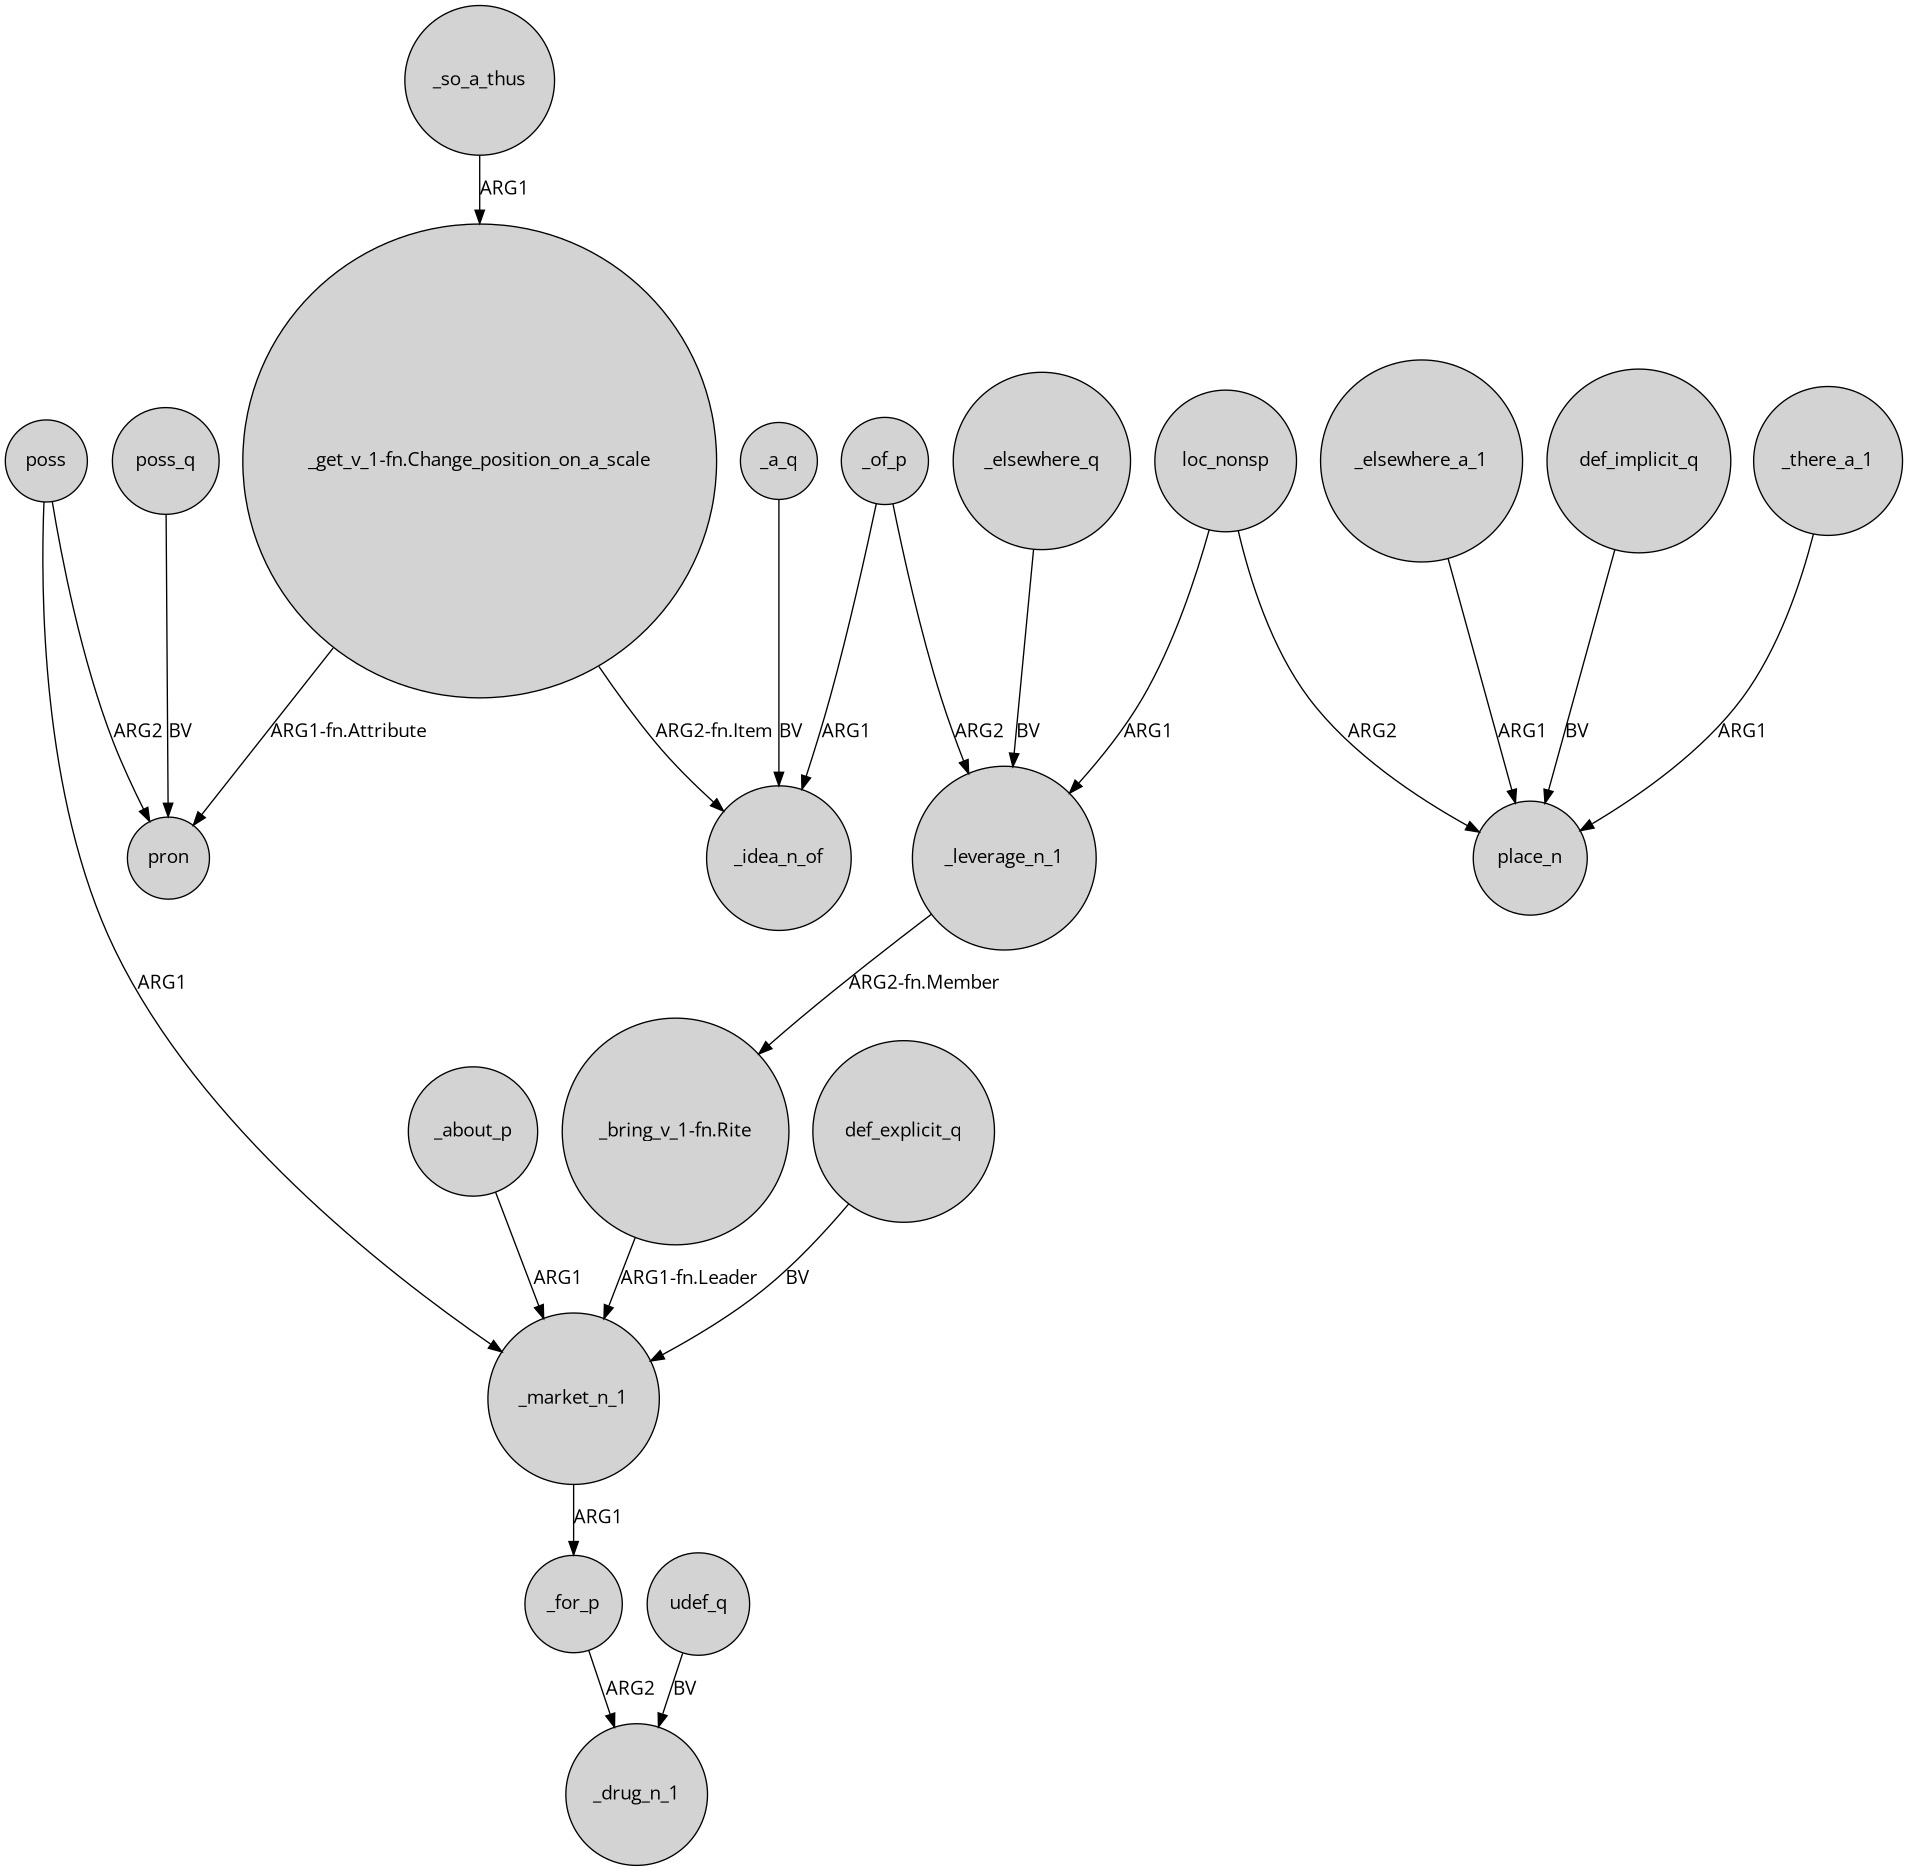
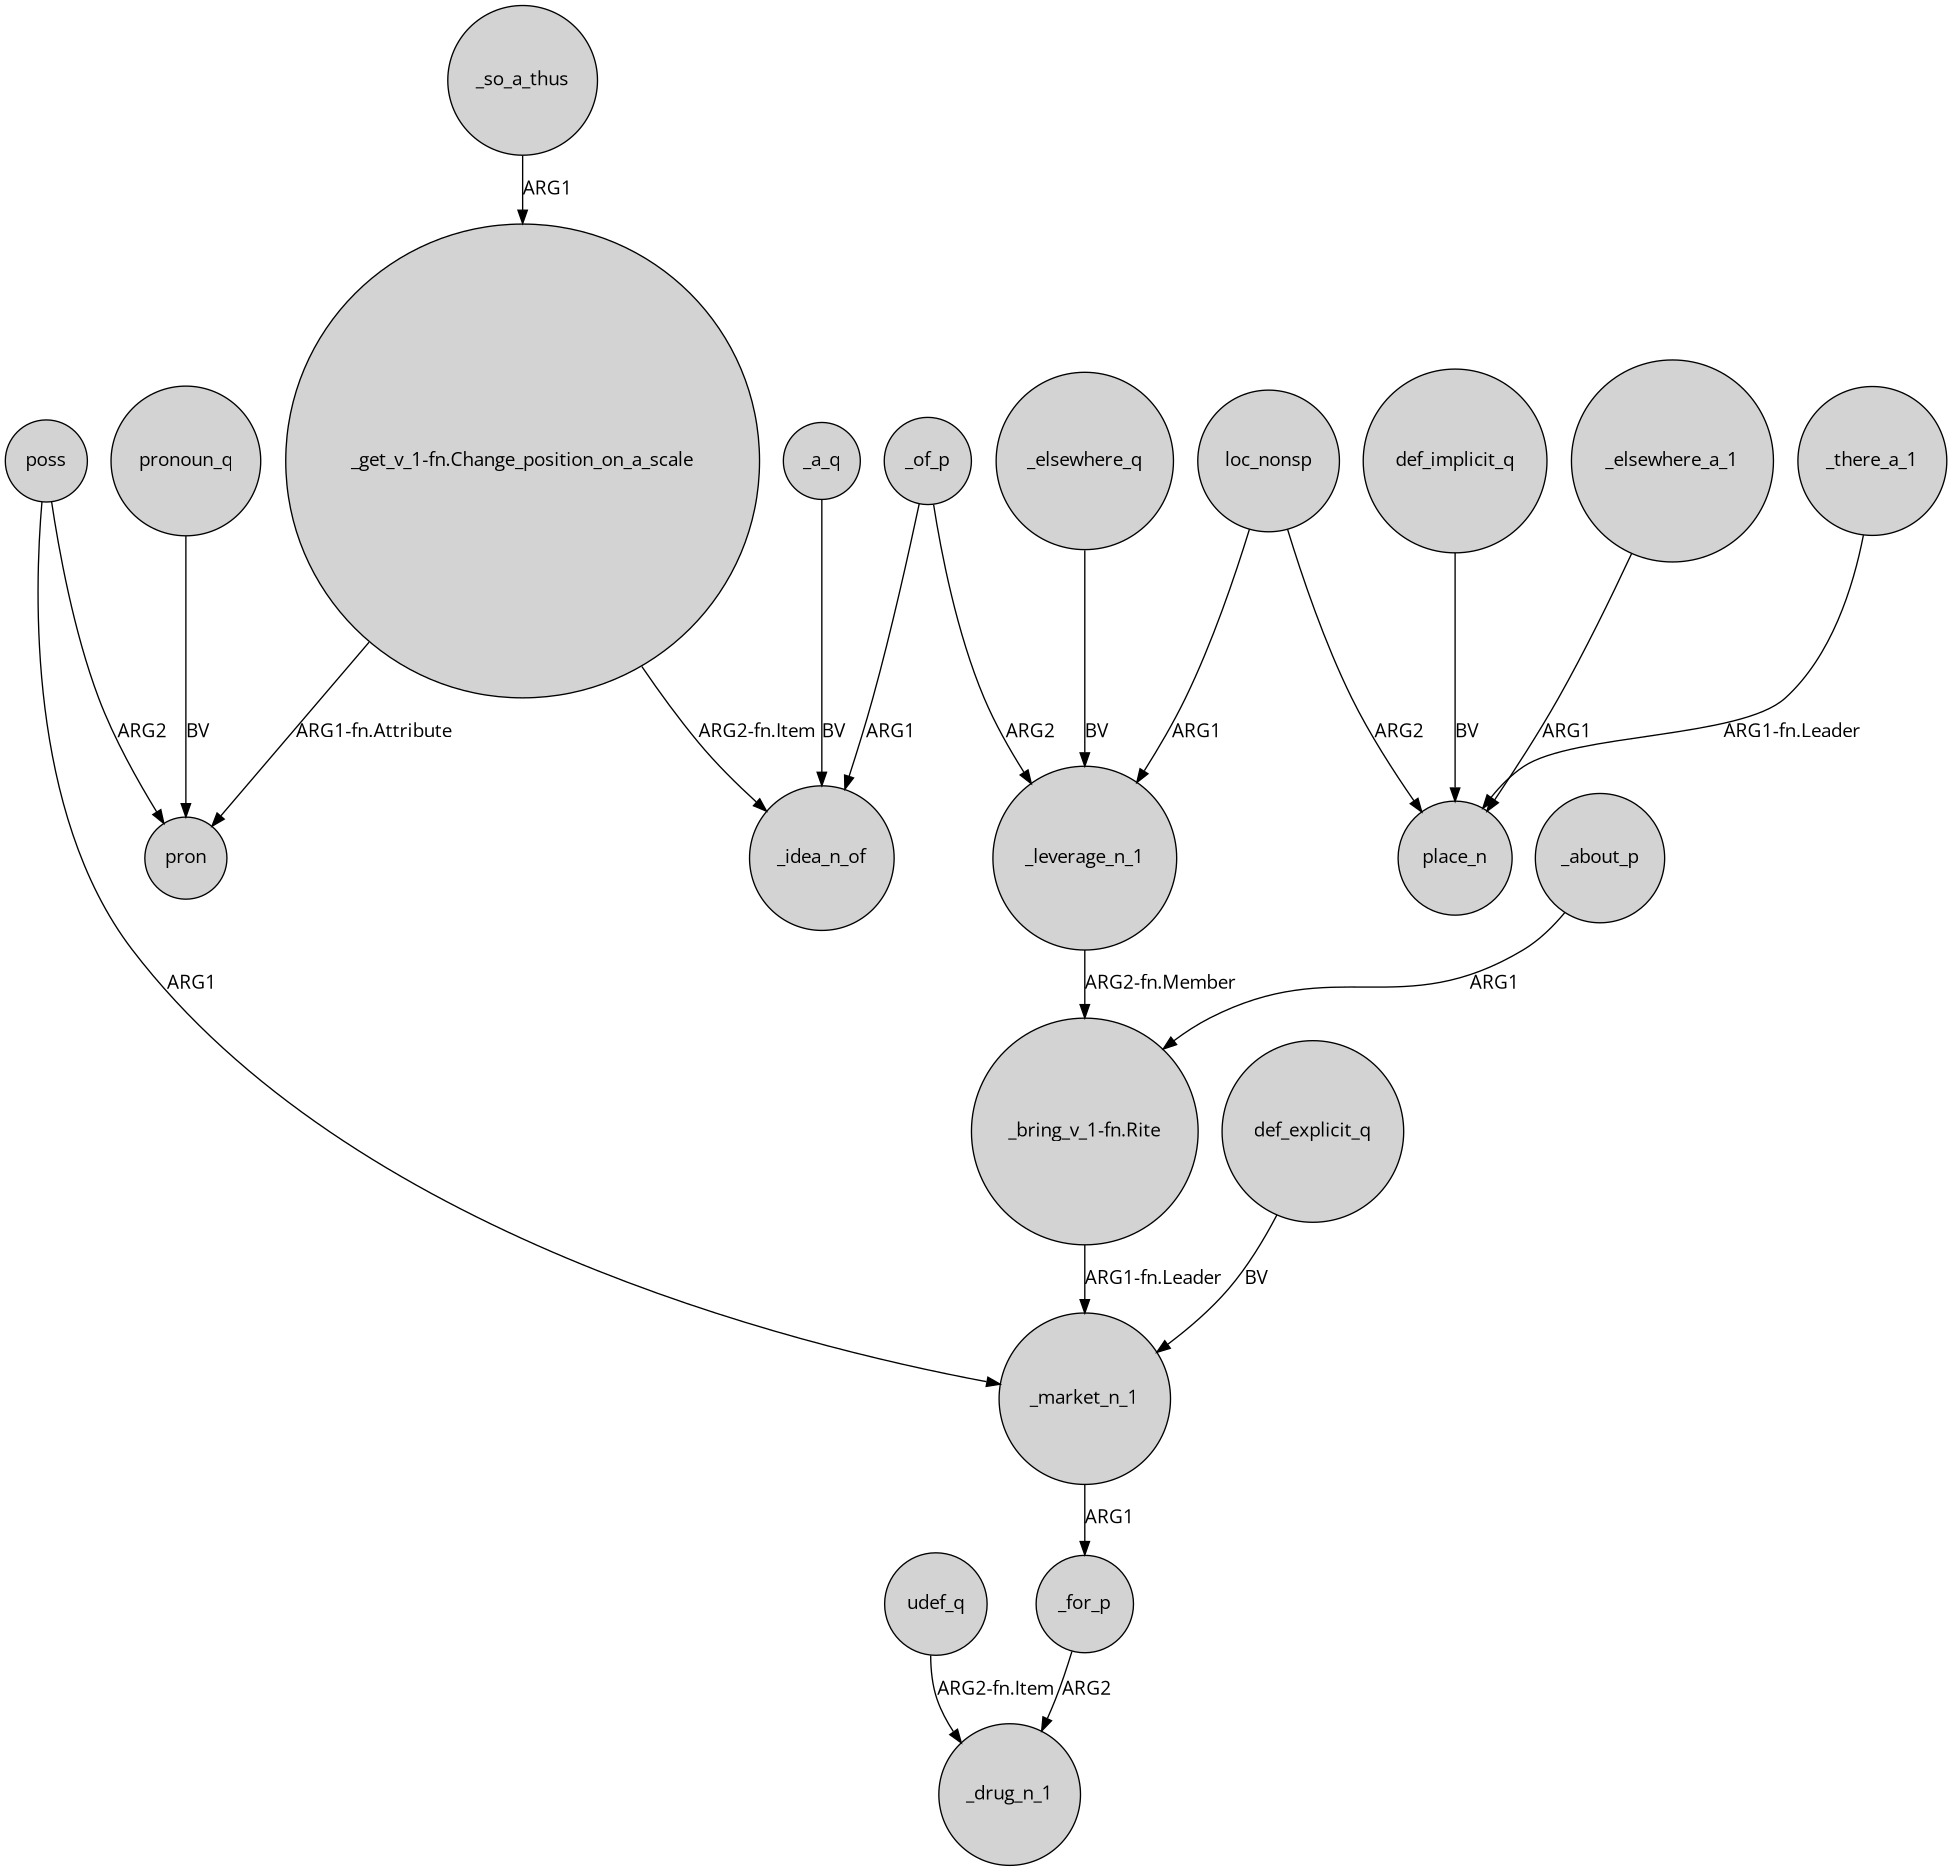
  digraph {
    fontname="Open Sans"
    node [fontname="Open Sans" shape=circle style=filled]
    edge [fontname="Open Sans"]
    "_bring_v_1-fn.Rite"
    _market_n_1
    _for_p
    _leverage_n_1
    _drug_n_1
    _of_p
    _idea_n_of
    _a_q
    def_implicit_q
    place_n
    _there_a_1
    _about_p
    _elsewhere_a_1
    udef_q
    loc_nonsp
    poss
    pron
    n18 [label=_elsewhere_q]
-   pronoun_q [label=poss_q]
+   pronoun_q
    _so_a_thus
    "_get_v_1-fn.Change_position_on_a_scale"
    def_explicit_q
    "_bring_v_1-fn.Rite" -> _market_n_1 [label="ARG1-fn.Leader"]
    _market_n_1 -> _for_p [label=ARG1]
    _for_p -> _drug_n_1 [label=ARG2]
    _leverage_n_1 -> "_bring_v_1-fn.Rite" [label="ARG2-fn.Member"]
    _of_p -> _leverage_n_1 [label=ARG2]
    _of_p -> _idea_n_of [label=ARG1]
    _a_q -> _idea_n_of [label=BV]
    def_implicit_q -> place_n [label=BV]
-   _there_a_1 -> place_n [label=ARG1]
-   _about_p -> _market_n_1 [label=ARG1]
+   _there_a_1 -> place_n [label="ARG1-fn.Leader"]
+   _about_p -> "_bring_v_1-fn.Rite" [label=ARG1]
    _elsewhere_a_1 -> place_n [label=ARG1]
-   udef_q -> _drug_n_1 [label=BV]
+   udef_q -> _drug_n_1 [label="ARG2-fn.Item"]
    loc_nonsp -> _leverage_n_1 [label=ARG1]
    loc_nonsp -> place_n [label=ARG2]
    poss -> _market_n_1 [label=ARG1]
    poss -> pron [label=ARG2]
    n18 -> _leverage_n_1 [label=BV]
    pronoun_q -> pron [label=BV]
    _so_a_thus -> "_get_v_1-fn.Change_position_on_a_scale" [label=ARG1]
    "_get_v_1-fn.Change_position_on_a_scale" -> _idea_n_of [label="ARG2-fn.Item"]
    "_get_v_1-fn.Change_position_on_a_scale" -> pron [label="ARG1-fn.Attribute"]
    def_explicit_q -> _market_n_1 [label=BV]
  }
